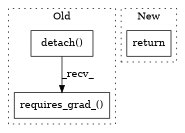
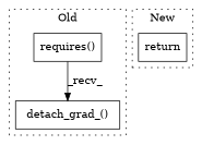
  digraph {
    node [a=75 shape=box]
-   n1 [l="28,1" label="requires_grad_()" s="2790,2822"]
-   n2 [l=12 label="detach()" s=2790]
+   n1 [l="28,1" label="detach_grad_()" s="2790,2822"]
+   n2 [l=12 label="requires()" s=2790]
    n3 [a=93 l=7 label=return s=13637]
    subgraph cluster_1 {
      label=Old
      style=dotted
      n1
      n2
    }
    subgraph cluster_2 {
      label=New
      style=dotted
      n3
    }
    n2 -> n1 [label=_recv_]
  }
